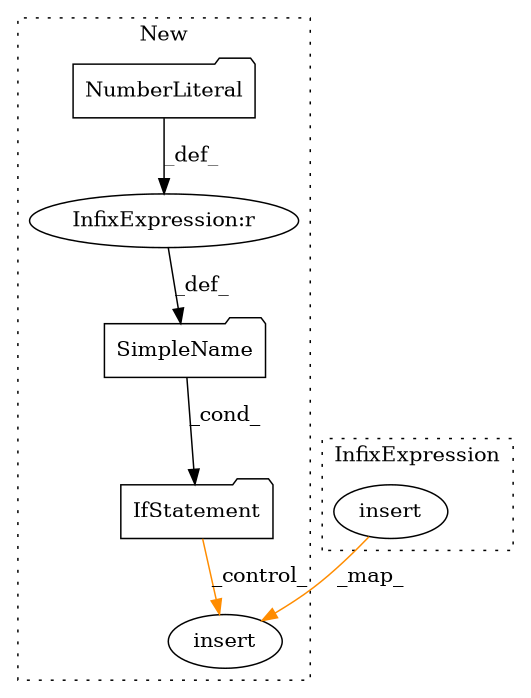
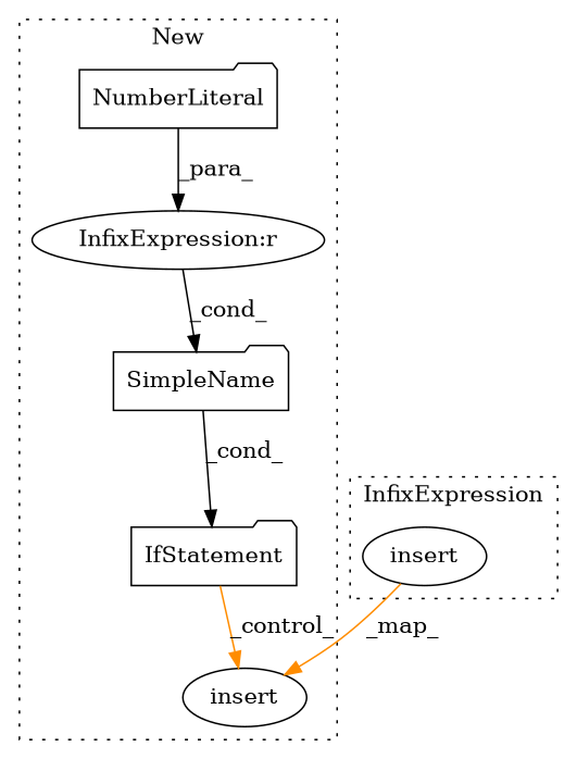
  digraph {
    node [a=32 l="7,1" shape=ellipse]
    edge [color=black]
    n1 [label=insert s="4714,4766"]
    n2 [a=25 l="4,2" label=IfStatement s="4575,4662" shape=folder]
    n3 [a=42 label=SimpleName shape=folder l=""]
    n4 [a=27 l=4 label="InfixExpression:r" s=4657]
    n5 [a=34 l=1 label=NumberLiteral s=4661 shape=folder]
    n6 [label=insert s="4430,4482"]
    subgraph cluster_1 {
      label=New
      style=dotted
      n1
      n2
      n3
      n4
      n5
    }
    subgraph cluster_2 {
      label=InfixExpression
      style=dotted
      n6
    }
    n2 -> n1 [color=darkorange label=_control_]
    n3 -> n2 [label=_cond_]
-   n4 -> n3 [label=_def_]
-   n5 -> n4 [label=_def_]
+   n4 -> n3 [label=_cond_]
+   n5 -> n4 [label=_para_]
    n6 -> n1 [color=darkorange label=_map_]
  }
